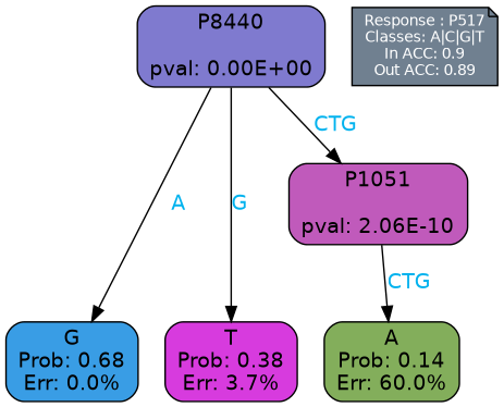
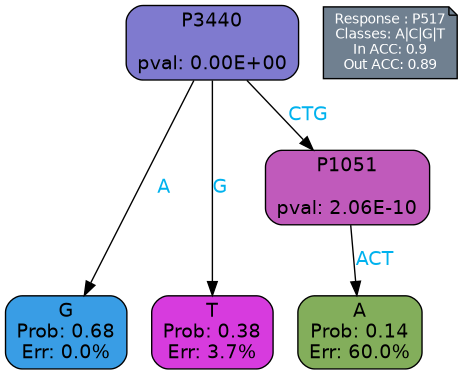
  digraph {
    ranksep=equally
    splines=polylines
    node [color=black fontname=helvetica shape=box style="filled, rounded"]
    edge [fontcolor=deepskyblue2 fontname=helvetica]
    n1 [fillcolor="#399de5" label="G\nProb: 0.68\nErr: 0.0%"]
    n2 [fillcolor="#83ae5b" label="A\nProb: 0.14\nErr: 60.0%"]
    n3 [fillcolor="#d73bde" label="T\nProb: 0.38\nErr: 3.7%"]
    n4 [align=left fillcolor=slategray fontcolor=white fontsize=10 label="Response : P517\nClasses: A|C|G|T\nIn ACC: 0.9\nOut ACC: 0.89\n" shape=note style=filled]
-   n5 [fillcolor="#7f7acf" label="P8440\n\npval: 0.00E+00"]
+   n5 [fillcolor="#7f7acf" label="P3440\n\npval: 0.00E+00"]
    n6 [fillcolor="#c05abb" label="P1051\n\npval: 2.06E-10"]
    subgraph sub_1 {
      rank=same
      n1
      n2
      n3
    }
    subgraph sub_2 {
      rank=same
      n4
      n5
    }
    n5 -> n1 [label=A]
    n5 -> n3 [label=G]
    n5 -> n6 [label=CTG]
-   n6 -> n2 [label=CTG]
+   n6 -> n2 [label=ACT]
  }
